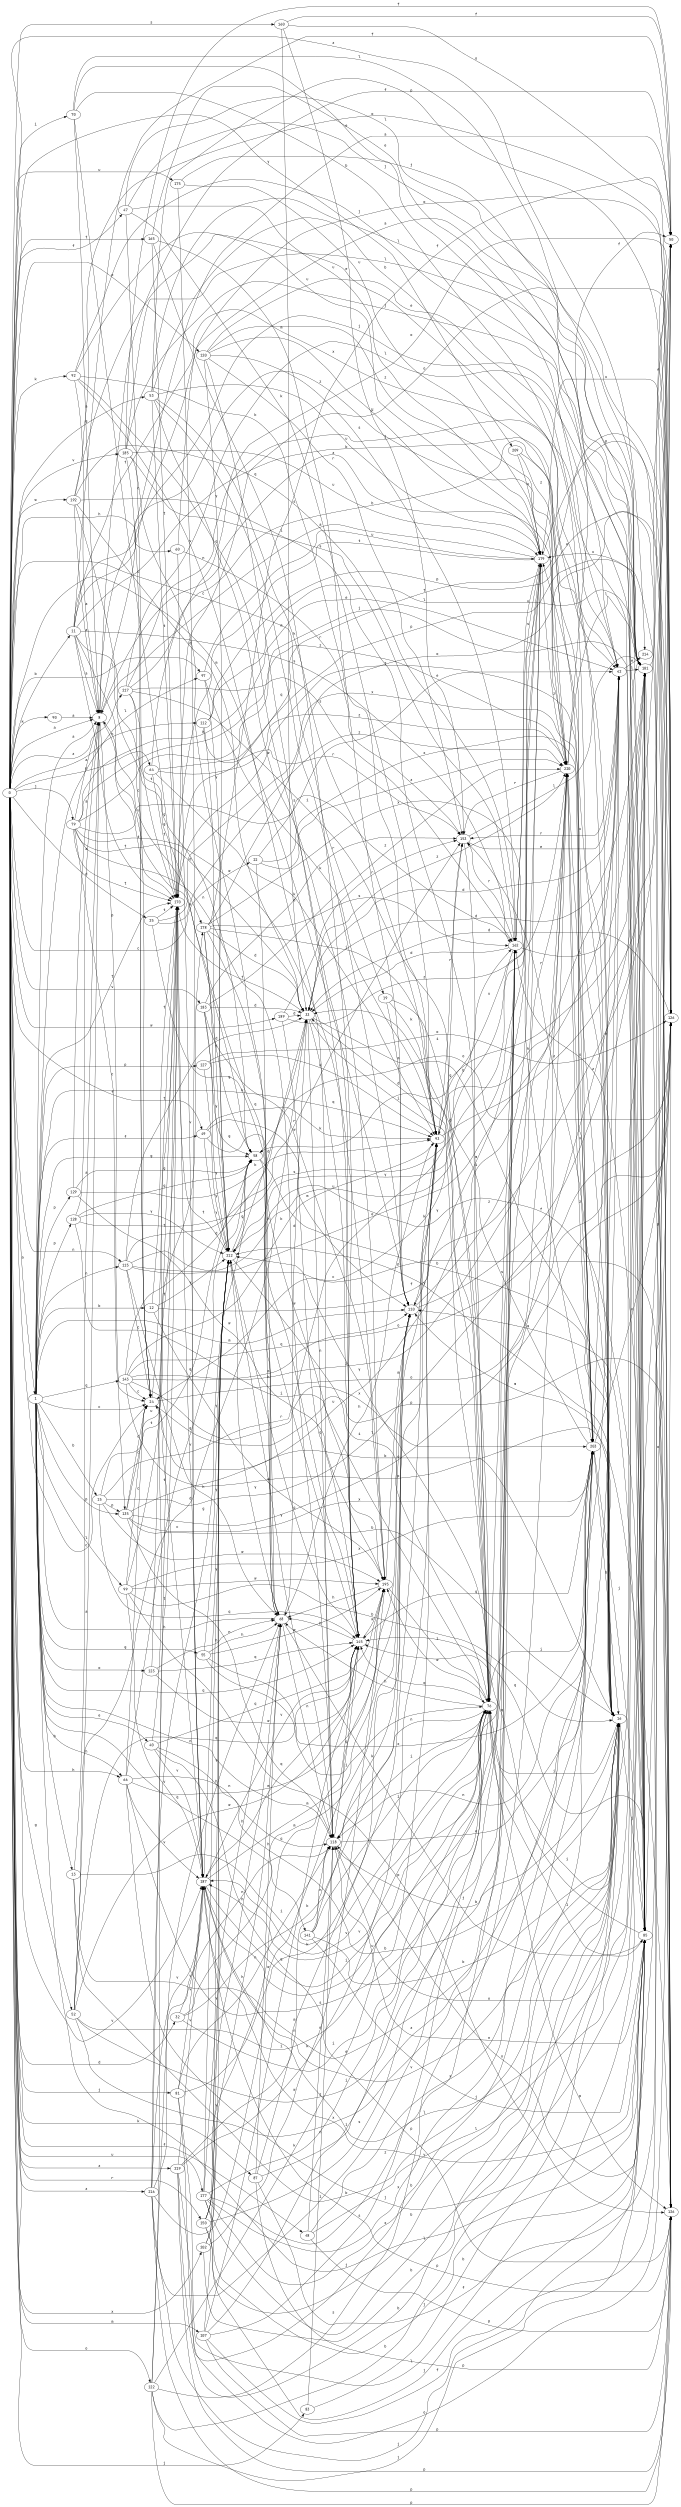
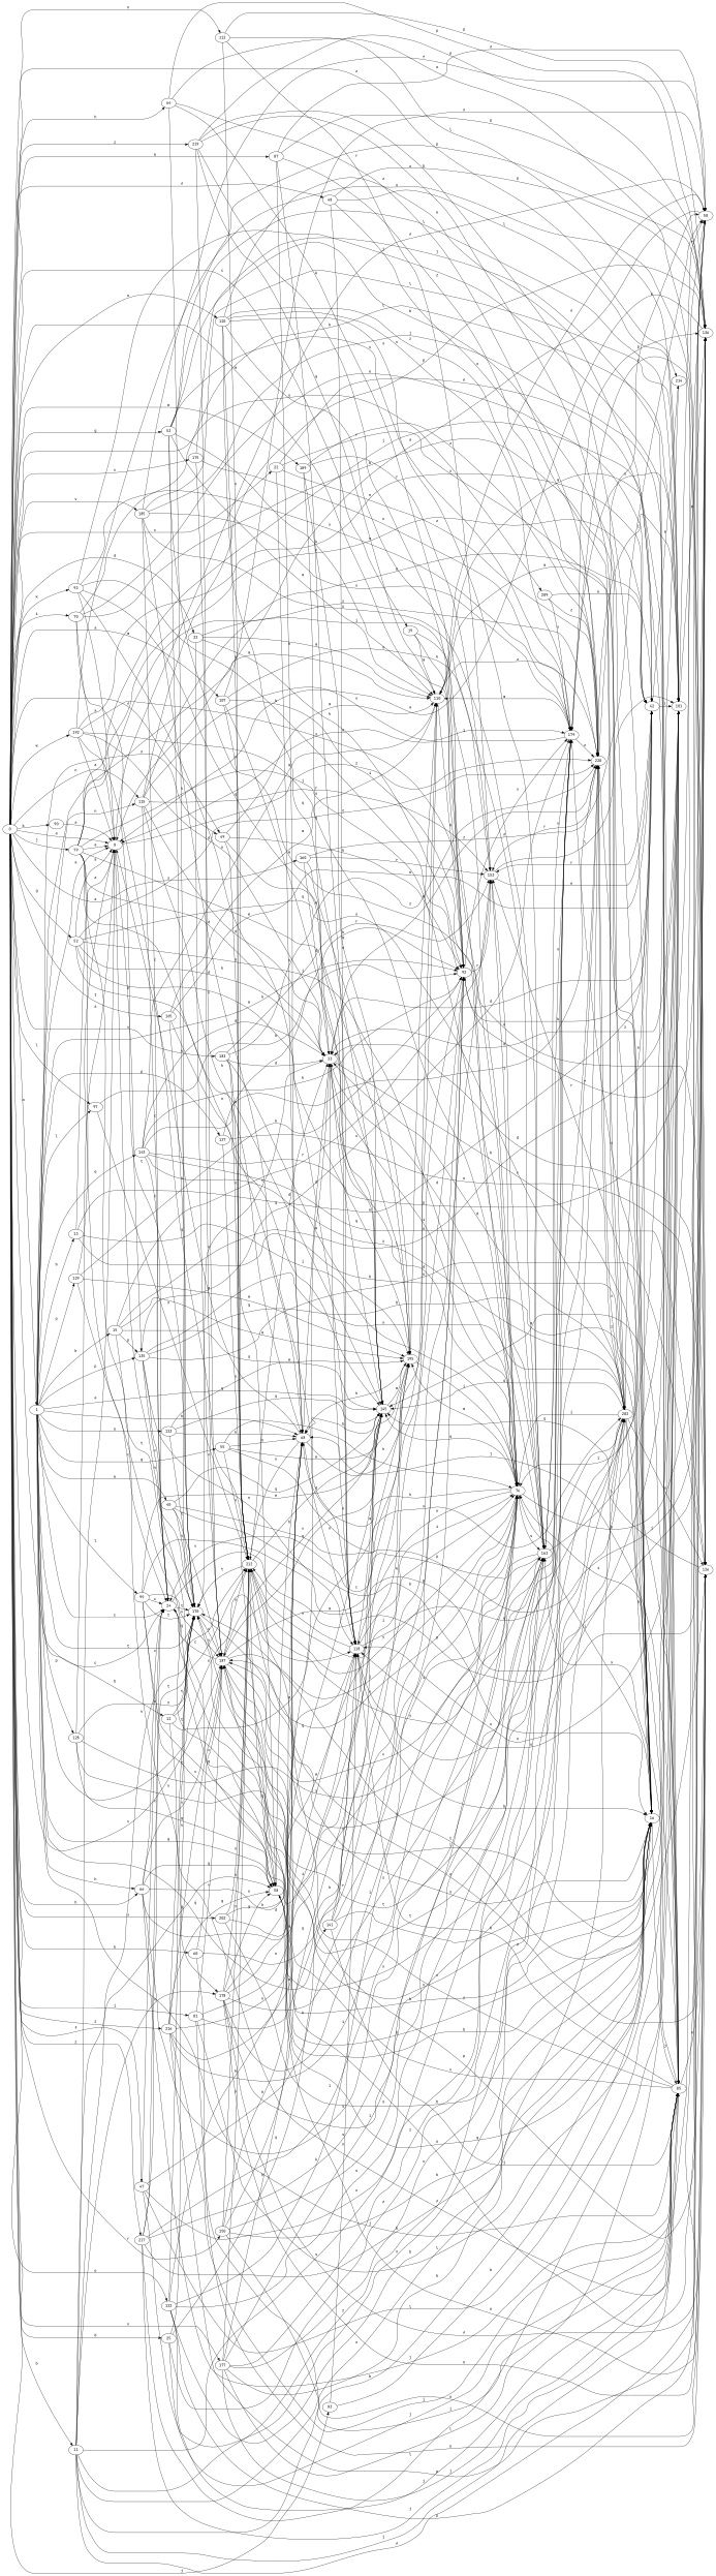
  strict digraph {
    fontname="JetBrains Mono"
    rankdir=LR
    node [fontname="JetBrains Mono"]
    edge [fontname="JetBrains Mono"]
    0
    1
    8
    11
    19
    22
    24
    25
    32
    47
    48
    49
    52
    53
    60
    64
    66
    70
    79
    81
    83
    87
    90
    92
    97
    107
    110
    112
    115
    120
    122
    150
    160
    165
    175
    177
    183
    185
    187
    189
    192
    202
    209
    214
    216
    217
    219
    12
    13
    15
    40
    55
    58
    68
    85
    93
    99
    118
    123
    127
    128
    129
    135
    141
    143
    145
    170
    50
    220
    16
    162
    178
    203
    76
    42
    126
    136
    101
    179
    195
    212
    33
    153
    0 -> 1 [label=a]
    0 -> 8 [label=a]
    0 -> 11 [label=b]
    0 -> 19 [label=c]
    0 -> 22 [label=c]
    0 -> 24 [label=c]
    0 -> 25 [label=d]
    0 -> 32 [label=d]
    0 -> 47 [label=f]
    0 -> 48 [label=f]
    0 -> 49 [label=f]
    0 -> 52 [label=g]
    0 -> 53 [label=g]
    0 -> 60 [label=h]
    0 -> 64 [label=h]
    0 -> 66 [label=h]
    0 -> 70 [label=i]
    0 -> 79 [label=j]
    0 -> 81 [label=j]
    0 -> 83 [label=j]
    0 -> 87 [label=k]
    0 -> 90 [label=k]
    0 -> 92 [label=k]
    0 -> 97 [label=l]
    0 -> 107 [label=m]
    0 -> 110 [label=m]
    0 -> 112 [label=n]
    0 -> 115 [label=n]
    0 -> 120 [label=o]
    0 -> 122 [label=o]
    0 -> 150 [label=r]
    0 -> 160 [label=s]
    0 -> 165 [label=t]
    0 -> 175 [label=u]
    0 -> 177 [label=u]
    0 -> 183 [label=v]
    0 -> 185 [label=v]
    0 -> 187 [label=v]
    0 -> 189 [label=w]
    0 -> 192 [label=w]
    0 -> 202 [label=x]
    0 -> 209 [label=y]
    0 -> 214 [label=z]
    0 -> 216 [label=z]
    0 -> 217 [label=z]
    0 -> 219 [label=z]
    1 -> 8 [label=a]
    1 -> 24 [label=c]
    1 -> 49 [label=f]
    1 -> 66 [label=h]
    1 -> 97 [label=l]
    1 -> 110 [label=m]
    1 -> 115 [label=n]
    1 -> 12 [label=b]
    1 -> 13 [label=b]
    1 -> 15 [label=b]
    1 -> 40 [label=e]
    1 -> 55 [label=g]
    1 -> 58 [label=g]
    1 -> 68 [label=h]
    1 -> 85 [label=j]
    1 -> 93 [label=k]
    1 -> 99 [label=l]
    1 -> 118 [label=n]
    1 -> 123 [label=o]
    1 -> 127 [label=p]
    1 -> 128 [label=p]
    1 -> 129 [label=p]
    1 -> 135 [label=p]
    1 -> 141 [label=q]
    1 -> 143 [label=q]
    1 -> 145 [label=q]
    1 -> 170 [label=t]
    8 -> 135 [label=p]
    8 -> 170 [label=t]
    8 -> 50 [label=f]
    8 -> 220 [label=z]
    11 -> 8 [label=a]
    11 -> 58 [label=g]
    11 -> 85 [label=j]
    11 -> 170 [label=t]
    11 -> 50 [label=f]
    11 -> 220 [label=z]
    11 -> 16 [label=b]
    11 -> 162 [label=s]
    11 -> 178 [label=u]
    11 -> 203 [label=x]
    19 -> 110 [label=m]
    19 -> 93 [label=k]
    19 -> 76 [label=i]
    22 -> 68 [label=h]
    22 -> 220 [label=z]
    22 -> 203 [label=x]
    22 -> 42 [label=e]
    24 -> 170 [label=t]
    24 -> 16 [label=b]
    24 -> 126 [label=o]
    24 -> 136 [label=p]
    25 -> 145 [label=q]
    25 -> 170 [label=t]
    25 -> 220 [label=z]
    25 -> 203 [label=x]
    32 -> 110 [label=m]
    32 -> 187 [label=v]
    32 -> 93 [label=k]
    32 -> 76 [label=i]
    47 -> 24 [label=c]
    47 -> 85 [label=j]
    47 -> 93 [label=k]
    47 -> 101 [label=l]
    47 -> 179 [label=u]
    48 -> 118 [label=n]
    48 -> 203 [label=x]
    48 -> 136 [label=p]
    48 -> 101 [label=l]
    49 -> 110 [label=m]
    49 -> 93 [label=k]
    49 -> 195 [label=w]
    49 -> 212 [label=y]
    52 -> 8 [label=a]
    52 -> 145 [label=q]
    52 -> 220 [label=z]
    52 -> 203 [label=x]
    52 -> 76 [label=i]
    52 -> 195 [label=w]
    52 -> 33 [label=d]
    53 -> 110 [label=m]
    53 -> 93 [label=k]
    53 -> 170 [label=t]
    53 -> 16 [label=b]
    53 -> 136 [label=p]
    53 -> 101 [label=l]
    53 -> 179 [label=u]
    53 -> 195 [label=w]
    60 -> 187 [label=v]
    60 -> 126 [label=o]
    60 -> 153 [label=r]
    64 -> 93 [label=k]
    64 -> 170 [label=t]
    64 -> 220 [label=z]
    64 -> 126 [label=o]
    64 -> 136 [label=p]
    66 -> 24 [label=c]
    66 -> 110 [label=m]
    66 -> 187 [label=v]
    66 -> 58 [label=g]
    66 -> 85 [label=j]
    66 -> 118 [label=n]
    66 -> 162 [label=s]
    70 -> 8 [label=a]
    70 -> 170 [label=t]
    70 -> 16 [label=b]
    70 -> 42 [label=e]
    70 -> 101 [label=l]
    79 -> 8 [label=a]
    79 -> 24 [label=c]
    79 -> 85 [label=j]
    79 -> 118 [label=n]
    79 -> 170 [label=t]
    79 -> 220 [label=z]
    79 -> 162 [label=s]
    79 -> 42 [label=e]
    79 -> 195 [label=w]
    79 -> 33 [label=d]
    81 -> 187 [label=v]
    81 -> 93 [label=k]
    81 -> 118 [label=n]
    81 -> 126 [label=o]
    81 -> 101 [label=l]
    83 -> 118 [label=n]
    83 -> 16 [label=b]
    87 -> 68 [label=h]
    87 -> 118 [label=n]
    87 -> 50 [label=f]
    87 -> 220 [label=z]
    87 -> 136 [label=p]
    90 -> 8 [label=a]
    92 -> 8 [label=a]
    92 -> 85 [label=j]
    92 -> 93 [label=k]
    92 -> 118 [label=n]
    92 -> 145 [label=q]
    92 -> 179 [label=u]
    97 -> 93 [label=k]
-   97 -> 179 [label=u]
    97 -> 212 [label=y]
    107 -> 145 [label=q]
    107 -> 50 [label=f]
    107 -> 162 [label=s]
    107 -> 76 [label=i]
-   107 -> 136 [label=p]
    107 -> 212 [label=y]
    110 -> 93 [label=k]
    110 -> 50 [label=f]
    110 -> 220 [label=z]
    112 -> 136 [label=p]
    112 -> 101 [label=l]
    112 -> 212 [label=y]
    112 -> 153 [label=r]
    115 -> 24 [label=c]
    115 -> 68 [label=h]
    115 -> 42 [label=e]
    115 -> 136 [label=p]
    115 -> 179 [label=u]
    115 -> 33 [label=d]
    115 -> 153 [label=r]
    120 -> 145 [label=q]
    120 -> 220 [label=z]
    120 -> 162 [label=s]
    120 -> 42 [label=e]
    120 -> 179 [label=u]
    120 -> 212 [label=y]
    120 -> 153 [label=r]
    122 -> 68 [label=h]
    122 -> 85 [label=j]
    122 -> 93 [label=k]
    122 -> 170 [label=t]
    122 -> 16 [label=b]
    122 -> 162 [label=s]
    122 -> 136 [label=p]
    150 -> 68 [label=h]
    150 -> 85 [label=j]
    150 -> 145 [label=q]
    150 -> 16 [label=b]
    150 -> 162 [label=s]
    150 -> 212 [label=y]
    160 -> 50 [label=f]
    160 -> 126 [label=o]
    160 -> 33 [label=d]
    160 -> 153 [label=r]
    165 -> 110 [label=m]
    165 -> 145 [label=q]
    165 -> 170 [label=t]
    165 -> 42 [label=e]
    175 -> 187 [label=v]
    175 -> 85 [label=j]
    175 -> 179 [label=u]
    177 -> 68 [label=h]
    177 -> 85 [label=j]
    177 -> 220 [label=z]
    177 -> 16 [label=b]
    177 -> 203 [label=x]
    177 -> 76 [label=i]
    177 -> 101 [label=l]
    177 -> 212 [label=y]
    183 -> 58 [label=g]
    183 -> 220 [label=z]
    183 -> 195 [label=w]
    183 -> 212 [label=y]
    183 -> 33 [label=d]
    183 -> 153 [label=r]
    185 -> 24 [label=c]
    185 -> 68 [label=h]
    185 -> 85 [label=j]
    185 -> 50 [label=f]
    185 -> 162 [label=s]
    185 -> 101 [label=l]
    185 -> 179 [label=u]
    187 -> 24 [label=c]
    187 -> 110 [label=m]
    187 -> 145 [label=q]
    187 -> 76 [label=i]
    187 -> 136 [label=p]
    187 -> 101 [label=l]
    187 -> 179 [label=u]
    187 -> 212 [label=y]
    189 -> 145 [label=q]
    189 -> 220 [label=z]
    189 -> 33 [label=d]
    189 -> 153 [label=r]
    192 -> 8 [label=a]
    192 -> 58 [label=g]
    192 -> 162 [label=s]
    192 -> 76 [label=i]
    192 -> 42 [label=e]
    192 -> 126 [label=o]
    192 -> 33 [label=d]
    202 -> 68 [label=h]
    202 -> 16 [label=b]
    202 -> 195 [label=w]
    202 -> 212 [label=y]
    209 -> 220 [label=z]
    209 -> 42 [label=e]
    209 -> 179 [label=u]
    214 -> 76 [label=i]
    216 -> 187 [label=v]
    216 -> 58 [label=g]
    216 -> 85 [label=j]
    216 -> 118 [label=n]
    216 -> 170 [label=t]
    216 -> 76 [label=i]
    216 -> 136 [label=p]
    216 -> 195 [label=w]
    217 -> 24 [label=c]
    217 -> 85 [label=j]
    217 -> 170 [label=t]
    217 -> 16 [label=b]
    217 -> 162 [label=s]
    217 -> 76 [label=i]
    217 -> 101 [label=l]
    219 -> 110 [label=m]
    219 -> 187 [label=v]
    219 -> 93 [label=k]
    219 -> 16 [label=b]
    219 -> 203 [label=x]
    219 -> 136 [label=p]
    12 -> 170 [label=t]
    12 -> 50 [label=f]
    12 -> 195 [label=w]
    12 -> 212 [label=y]
    13 -> 8 [label=a]
    13 -> 16 [label=b]
    13 -> 76 [label=i]
    13 -> 42 [label=e]
    15 -> 135 [label=p]
    15 -> 145 [label=q]
    15 -> 178 [label=u]
    15 -> 101 [label=l]
    15 -> 195 [label=w]
    15 -> 153 [label=r]
    40 -> 187 [label=v]
    40 -> 145 [label=q]
    40 -> 170 [label=t]
    40 -> 16 [label=b]
    40 -> 136 [label=p]
    55 -> 68 [label=h]
    55 -> 203 [label=x]
    55 -> 76 [label=i]
    55 -> 195 [label=w]
    55 -> 212 [label=y]
    58 -> 68 [label=h]
    58 -> 16 [label=b]
    58 -> 126 [label=o]
    68 -> 8 [label=a]
    68 -> 85 [label=j]
    68 -> 118 [label=n]
    68 -> 212 [label=y]
    68 -> 33 [label=d]
    85 -> 110 [label=m]
    85 -> 187 [label=v]
    85 -> 118 [label=n]
    85 -> 145 [label=q]
    85 -> 162 [label=s]
    85 -> 76 [label=i]
    85 -> 126 [label=o]
    85 -> 212 [label=y]
    93 -> 68 [label=h]
    93 -> 50 [label=f]
    93 -> 179 [label=u]
    93 -> 153 [label=r]
    99 -> 24 [label=c]
    99 -> 187 [label=v]
    99 -> 170 [label=t]
    99 -> 16 [label=b]
    99 -> 203 [label=x]
    99 -> 136 [label=p]
    99 -> 195 [label=w]
    118 -> 145 [label=q]
    118 -> 16 [label=b]
    118 -> 76 [label=i]
    118 -> 42 [label=e]
    118 -> 212 [label=y]
    123 -> 68 [label=h]
    123 -> 145 [label=q]
    123 -> 170 [label=t]
    123 -> 195 [label=w]
    127 -> 93 [label=k]
    127 -> 126 [label=o]
    127 -> 212 [label=y]
    128 -> 8 [label=a]
    128 -> 58 [label=g]
    128 -> 162 [label=s]
    128 -> 76 [label=i]
    128 -> 212 [label=y]
    129 -> 8 [label=a]
    129 -> 58 [label=g]
    129 -> 93 [label=k]
    129 -> 195 [label=w]
    135 -> 24 [label=c]
    135 -> 58 [label=g]
    135 -> 118 [label=n]
    135 -> 16 [label=b]
    135 -> 203 [label=x]
    135 -> 126 [label=o]
    135 -> 179 [label=u]
    141 -> 85 [label=j]
    141 -> 93 [label=k]
    141 -> 118 [label=n]
    141 -> 16 [label=b]
    141 -> 76 [label=i]
    143 -> 24 [label=c]
    143 -> 110 [label=m]
    143 -> 93 [label=k]
    143 -> 220 [label=z]
    143 -> 203 [label=x]
    143 -> 126 [label=o]
    143 -> 136 [label=p]
    143 -> 33 [label=d]
    145 -> 187 [label=v]
    145 -> 68 [label=h]
    145 -> 195 [label=w]
    170 -> 187 [label=v]
    170 -> 126 [label=o]
    50 -> 8 [label=a]
    50 -> 118 [label=n]
    220 -> 50 [label=f]
    220 -> 203 [label=x]
    220 -> 101 [label=l]
    220 -> 153 [label=r]
    16 -> 110 [label=m]
    16 -> 187 [label=v]
    16 -> 85 [label=j]
    16 -> 220 [label=z]
    16 -> 76 [label=i]
    16 -> 179 [label=u]
    16 -> 212 [label=y]
    16 -> 153 [label=r]
    162 -> 24 [label=c]
    162 -> 187 [label=v]
    162 -> 101 [label=l]
    162 -> 179 [label=u]
    162 -> 33 [label=d]
    162 -> 153 [label=r]
    178 -> 58 [label=g]
    178 -> 145 [label=q]
    178 -> 50 [label=f]
    178 -> 162 [label=s]
    178 -> 203 [label=x]
    178 -> 76 [label=i]
    178 -> 126 [label=o]
    178 -> 212 [label=y]
    178 -> 33 [label=d]
    203 -> 85 [label=j]
    203 -> 118 [label=n]
    203 -> 145 [label=q]
    203 -> 170 [label=t]
    203 -> 220 [label=z]
    203 -> 16 [label=b]
    203 -> 76 [label=i]
    203 -> 42 [label=e]
    203 -> 126 [label=o]
    203 -> 33 [label=d]
    76 -> 187 [label=v]
    76 -> 68 [label=h]
    76 -> 118 [label=n]
    76 -> 145 [label=q]
    76 -> 162 [label=s]
    76 -> 136 [label=p]
    76 -> 195 [label=w]
    76 -> 212 [label=y]
    76 -> 33 [label=d]
    42 -> 214 [label=e]
    42 -> 93 [label=k]
    42 -> 101 [label=l]
    42 -> 33 [label=d]
    42 -> 153 [label=r]
    126 -> 145 [label=q]
    126 -> 170 [label=t]
    126 -> 179 [label=u]
    126 -> 33 [label=d]
    136 -> 8 [label=a]
    101 -> 58 [label=g]
    101 -> 118 [label=n]
    101 -> 50 [label=f]
    101 -> 136 [label=p]
    101 -> 179 [label=u]
    101 -> 33 [label=d]
    179 -> 8 [label=a]
    179 -> 110 [label=m]
    179 -> 170 [label=t]
    179 -> 220 [label=z]
    179 -> 162 [label=s]
    179 -> 136 [label=p]
    179 -> 212 [label=y]
    195 -> 110 [label=m]
    195 -> 68 [label=h]
    195 -> 76 [label=i]
    212 -> 58 [label=g]
    212 -> 145 [label=q]
    212 -> 170 [label=t]
    212 -> 76 [label=i]
    212 -> 33 [label=d]
    33 -> 118 [label=n]
    33 -> 145 [label=q]
    33 -> 170 [label=t]
    33 -> 220 [label=z]
    33 -> 16 [label=b]
    33 -> 76 [label=i]
    153 -> 76 [label=i]
    153 -> 42 [label=e]
    153 -> 101 [label=l]
  }
